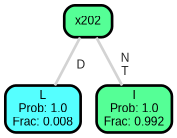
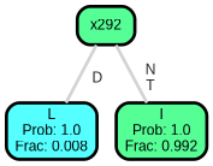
  graph {
    ranksep="0 equally"
    splines=straight
    fontname="Liberation Sans"
    node [color=black fillcolor="#55ff96" fontcolor=black fontname="Liberation Sans" penwidth=3 shape=box style="filled, rounded"]
    edge [color=lightgray fontcolor=grey14 fontname="Liberation Sans" fontweight=bold penwidth=3]
    n1 [fillcolor="#55ffff" label="L\nProb: 1.0\nFrac: 0.008"]
-   n2 [label=x202]
+   n2 [label=x292]
    n3 [label="I\nProb: 1.0\nFrac: 0.992"]
    subgraph sub_1 {
      rank=same
    }
    n2 -- n1 [label=" D"]
    n2 -- n3 [label=" N\n T"]
  }
